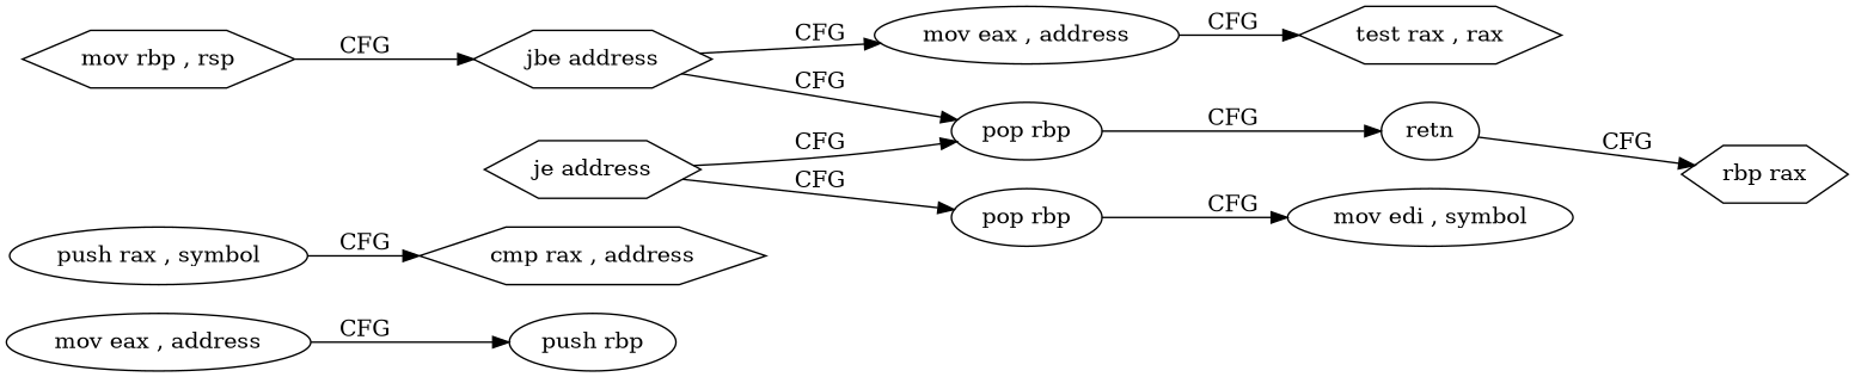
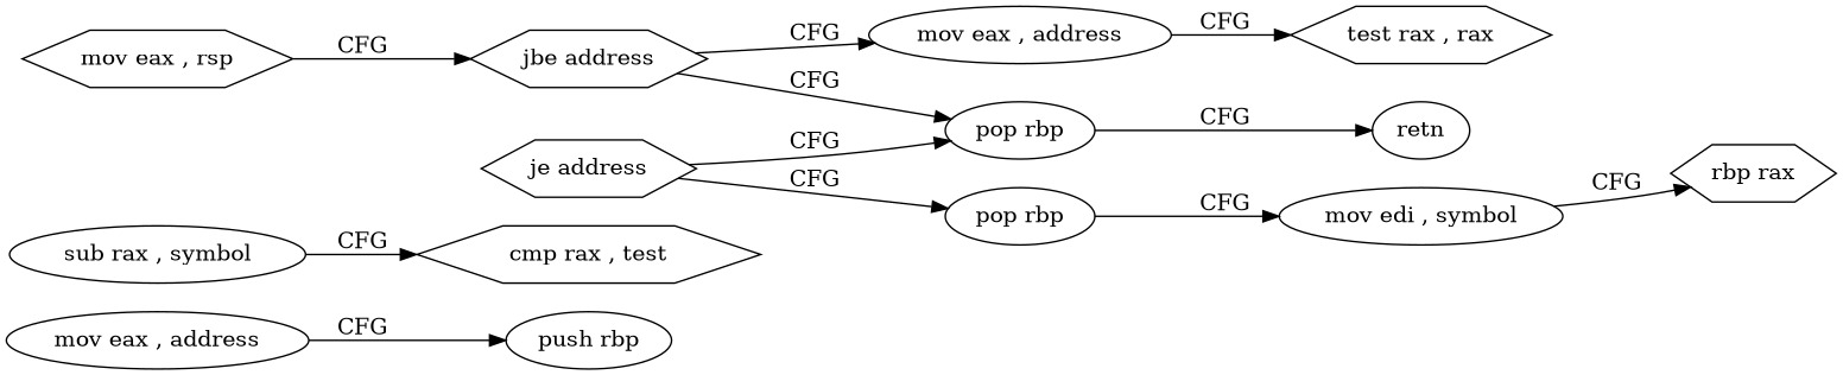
  digraph {
    rankdir=LR
    node [shape=ellipse]
    n1 [label="mov eax , address"]
    n2 [label="push rbp"]
-   n3 [label="push rax , symbol"]
-   n4 [label="cmp rax , address" shape=hexagon]
-   n5 [label="mov rbp , rsp" shape=hexagon]
+   n3 [label="sub rax , symbol"]
+   n4 [label="cmp rax , test" shape=hexagon]
+   n5 [label="mov eax , rsp" shape=hexagon]
    n6 [label="jbe address" shape=hexagon]
    n7 [label="pop rbp"]
    n8 [label="mov eax , address"]
    n9 [label=retn]
    n10 [label="test rax , rax" shape=hexagon]
    n11 [label="je address" shape=hexagon]
    n12 [label="pop rbp"]
    n13 [label="mov edi , symbol"]
    n14 [label="rbp rax" shape=hexagon]
    n1 -> n2 [label=CFG]
    n3 -> n4 [label=CFG]
    n5 -> n6 [label=CFG]
    n6 -> n7 [label=CFG]
    n6 -> n8 [label=CFG]
    n7 -> n9 [label=CFG]
    n8 -> n10 [label=CFG]
    n11 -> n7 [label=CFG]
    n11 -> n12 [label=CFG]
    n12 -> n13 [label=CFG]
-   n9 -> n14 [label=CFG]
+   n13 -> n14 [label=CFG]
  }
